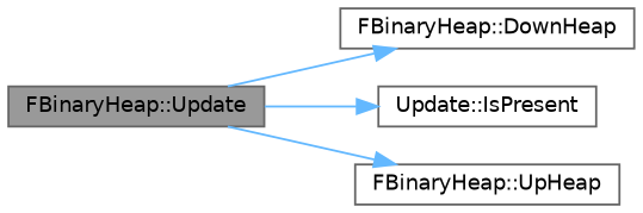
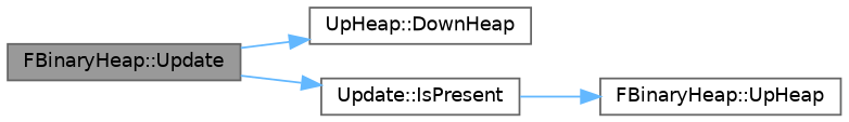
  digraph {
    rankdir=LR
    node [color=grey40 fillcolor=white fontname=Helvetica fontsize=10 shape=box style=filled]
    edge [color=steelblue1 fontname=Helvetica fontsize=10 labelfontname=Helvetica labelfontsize=10 style=solid]
    n1 [color=gray40 fillcolor=grey60 fontcolor=black height=0.2 label="FBinaryHeap::Update" width=0.4]
-   n2 [height=0.2 label="FBinaryHeap::DownHeap" width=0.4]
+   n2 [height=0.2 label="UpHeap::DownHeap" width=0.4]
    n3 [height=0.2 label="Update::IsPresent" width=0.4]
    n4 [height=0.2 label="FBinaryHeap::UpHeap" width=0.4]
    n1 -> n2
    n1 -> n3
-   n1 -> n4
+   n3 -> n4
  }
